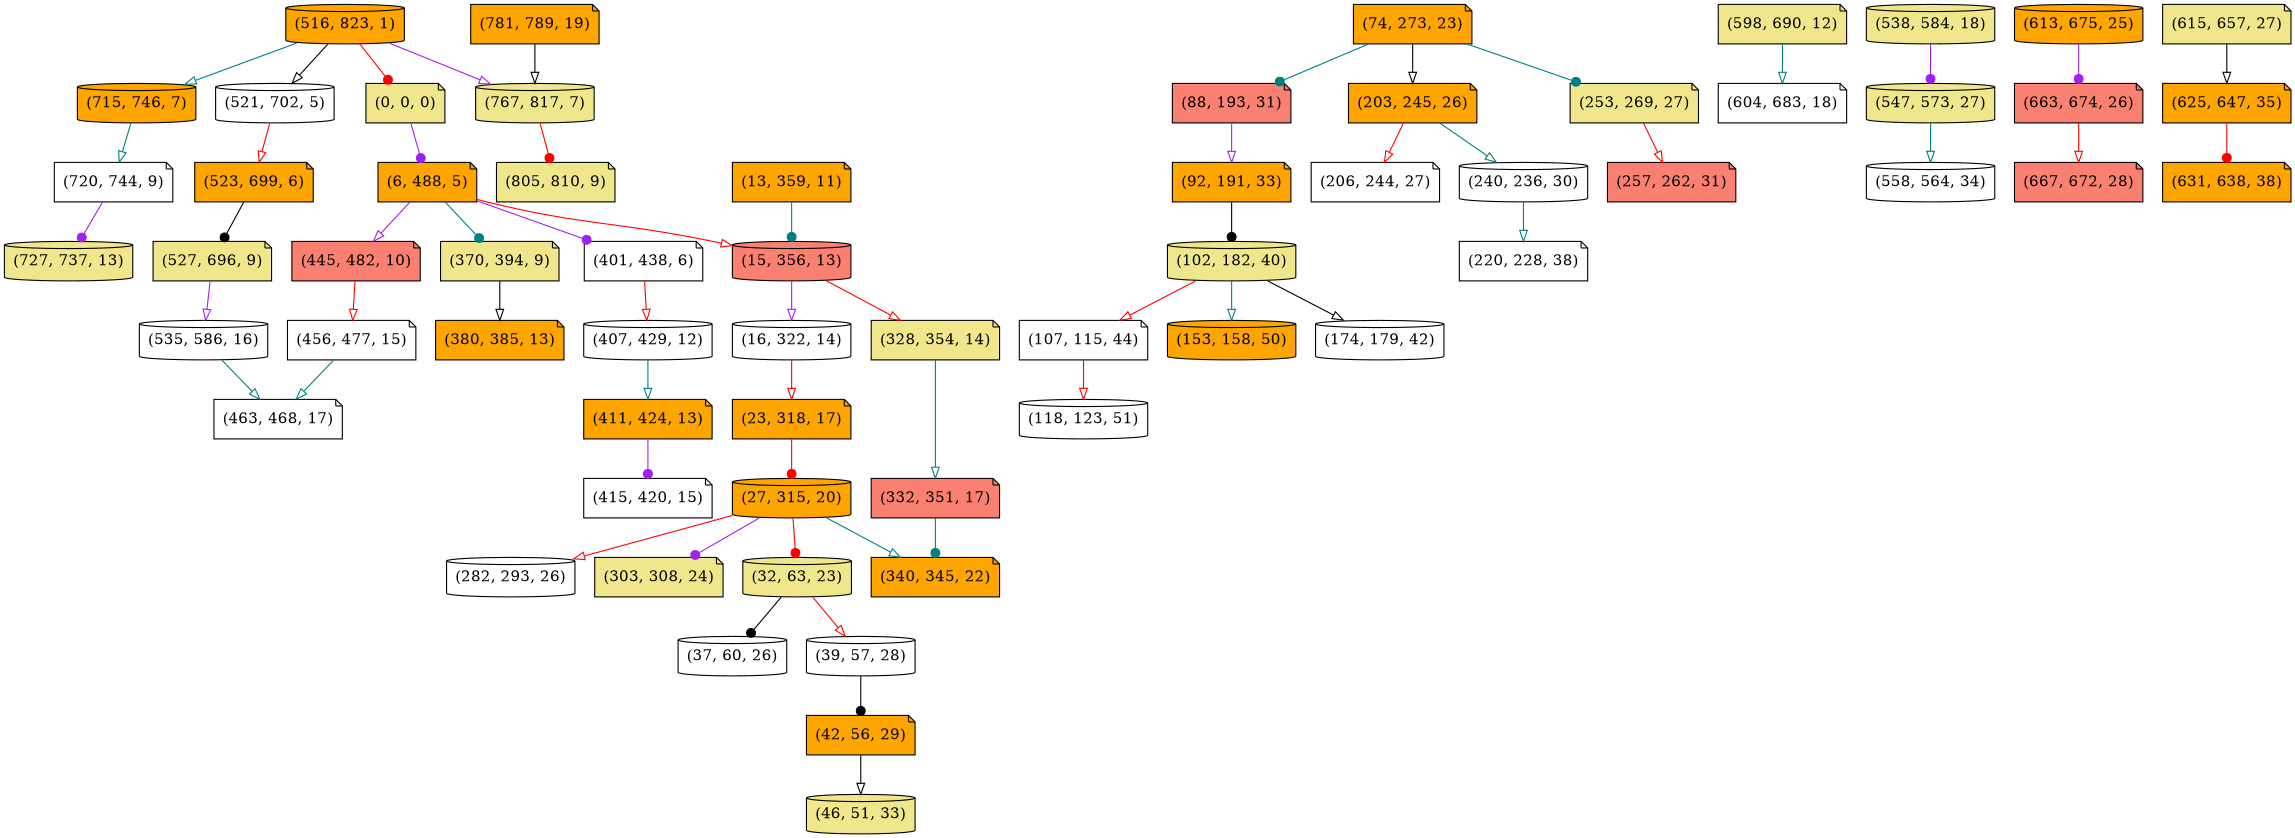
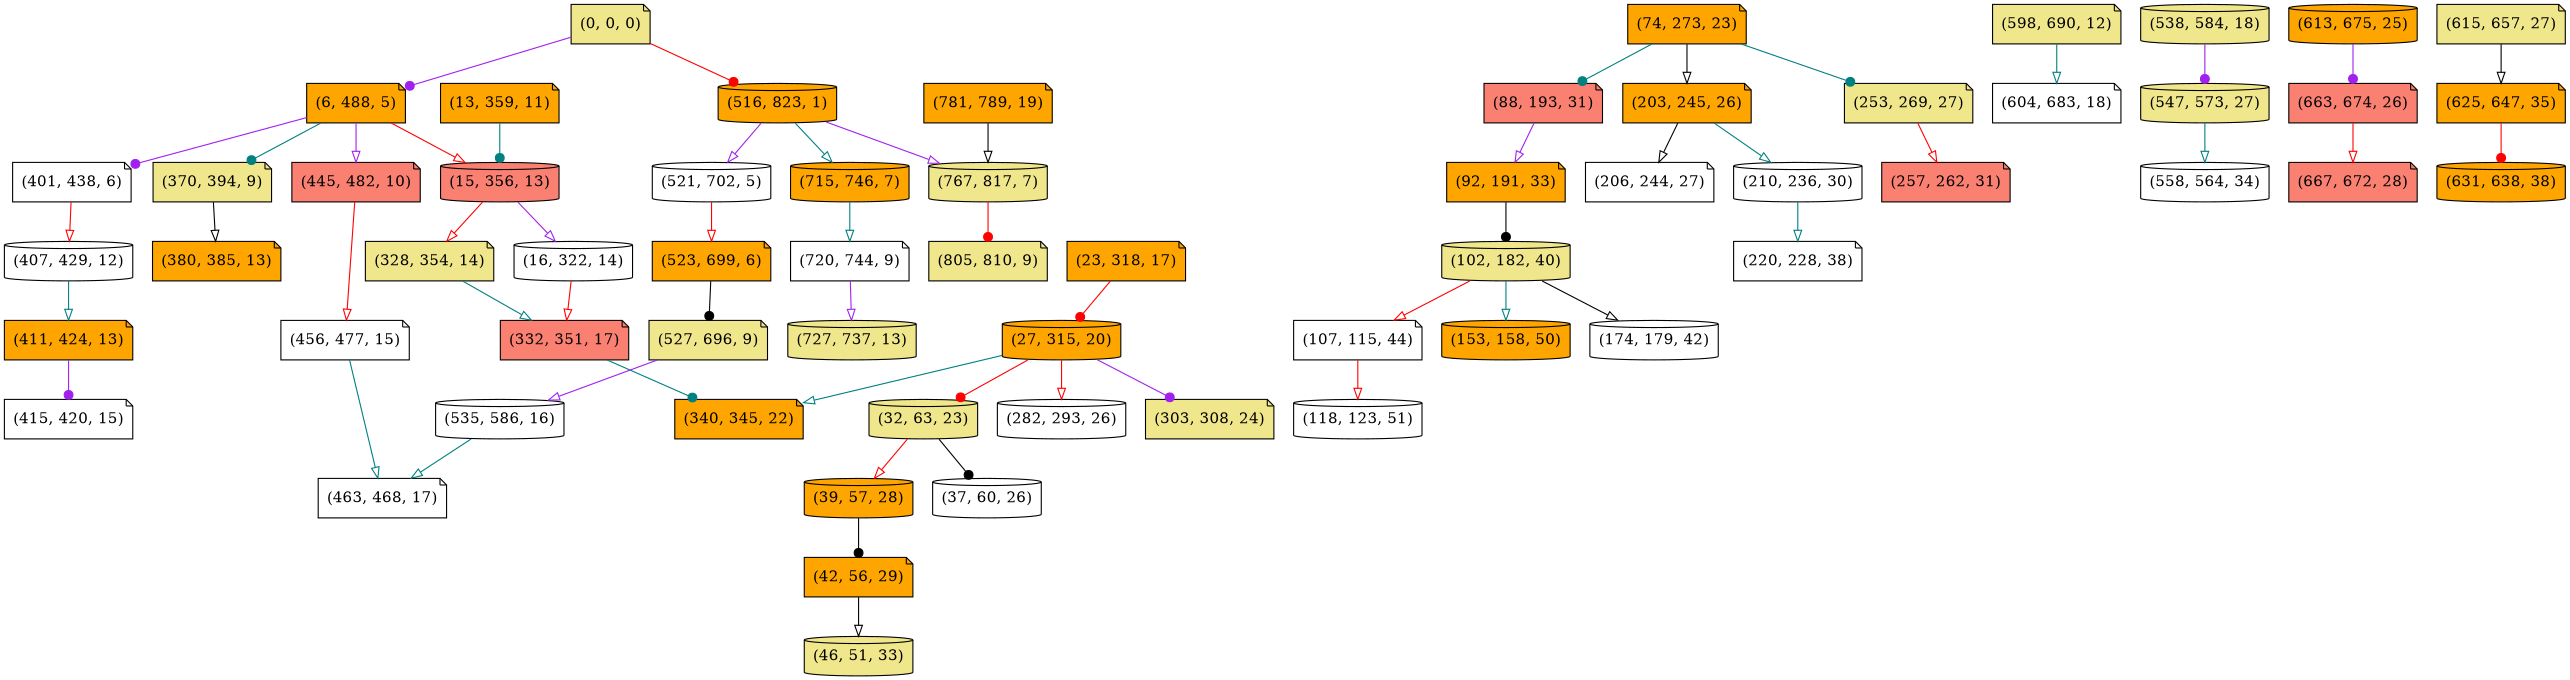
  digraph {
    node [fillcolor=white shape=note style=filled]
    edge [arrowhead=onormal color=red]
    "(0, 0, 0)" [fillcolor=khaki]
    "(6, 488, 5)" [fillcolor=orange]
    "(516, 823, 1)" [fillcolor=orange shape=cylinder]
    "(370, 394, 9)" [fillcolor=khaki]
    "(401, 438, 6)"
    "(445, 482, 10)" [fillcolor=salmon]
    "(15, 356, 13)" [fillcolor=salmon shape=cylinder]
    "(521, 702, 5)" [shape=cylinder]
    "(715, 746, 7)" [fillcolor=orange shape=cylinder]
    "(767, 817, 7)" [fillcolor=khaki shape=cylinder]
    "(13, 359, 11)" [fillcolor=orange]
    "(380, 385, 13)" [fillcolor=orange]
    "(407, 429, 12)" [shape=cylinder]
    "(456, 477, 15)"
    "(16, 322, 14)" [shape=cylinder]
    "(328, 354, 14)" [fillcolor=khaki]
    "(23, 318, 17)" [fillcolor=orange]
    "(332, 351, 17)" [fillcolor=salmon]
    "(27, 315, 20)" [fillcolor=orange shape=cylinder]
    "(32, 63, 23)" [fillcolor=khaki shape=cylinder]
    "(282, 293, 26)" [shape=cylinder]
    "(303, 308, 24)" [fillcolor=khaki]
    "(340, 345, 22)" [fillcolor=orange]
    "(37, 60, 26)" [shape=cylinder]
-   "(39, 57, 28)" [shape=cylinder]
+   "(39, 57, 28)" [fillcolor=orange shape=cylinder]
    "(74, 273, 23)" [fillcolor=orange]
    "(88, 193, 31)" [fillcolor=salmon]
    "(203, 245, 26)" [fillcolor=orange]
    "(253, 269, 27)" [fillcolor=khaki]
    "(42, 56, 29)" [fillcolor=orange]
    "(46, 51, 33)" [fillcolor=khaki shape=cylinder]
    "(92, 191, 33)" [fillcolor=orange]
    "(206, 244, 27)"
-   "(210, 236, 30)" [shape=cylinder label="(240, 236, 30)"]
+   "(210, 236, 30)" [shape=cylinder]
    "(257, 262, 31)" [fillcolor=salmon]
    "(102, 182, 40)" [fillcolor=khaki shape=cylinder]
    n37 [label="(107, 115, 44)"]
    "(153, 158, 50)" [fillcolor=orange shape=cylinder]
    "(174, 179, 42)" [shape=cylinder]
    "(118, 123, 51)" [shape=cylinder]
    "(220, 228, 38)"
    "(411, 424, 13)" [fillcolor=orange]
    "(415, 420, 15)"
    "(463, 468, 17)"
    "(523, 699, 6)" [fillcolor=orange]
    "(720, 744, 9)"
    "(805, 810, 9)" [fillcolor=khaki]
    "(527, 696, 9)" [fillcolor=khaki]
    "(535, 586, 16)" [shape=cylinder]
    "(598, 690, 12)" [fillcolor=khaki]
    "(604, 683, 18)"
    "(538, 584, 18)" [fillcolor=khaki shape=cylinder]
    "(547, 573, 27)" [fillcolor=khaki shape=cylinder]
    "(558, 564, 34)" [shape=cylinder]
    "(613, 675, 25)" [fillcolor=orange shape=cylinder]
    "(663, 674, 26)" [fillcolor=salmon]
    "(615, 657, 27)" [fillcolor=khaki]
    "(625, 647, 35)" [fillcolor=orange]
    "(667, 672, 28)" [fillcolor=salmon]
-   "(631, 638, 38)" [fillcolor=orange]
+   "(631, 638, 38)" [fillcolor=orange shape=cylinder]
    "(727, 737, 13)" [fillcolor=khaki shape=cylinder]
    "(781, 789, 19)" [fillcolor=orange]
    "(0, 0, 0)" -> "(6, 488, 5)" [arrowhead=dot color=purple]
-   "(516, 823, 1)" -> "(0, 0, 0)" [arrowhead=dot]
+   "(0, 0, 0)" -> "(516, 823, 1)" [arrowhead=dot]
    "(6, 488, 5)" -> "(370, 394, 9)" [arrowhead=dot color=teal]
    "(6, 488, 5)" -> "(401, 438, 6)" [arrowhead=dot color=purple]
    "(6, 488, 5)" -> "(445, 482, 10)" [color=purple]
    "(6, 488, 5)" -> "(15, 356, 13)"
-   "(516, 823, 1)" -> "(521, 702, 5)" [color=black]
+   "(516, 823, 1)" -> "(521, 702, 5)" [color=purple]
    "(516, 823, 1)" -> "(715, 746, 7)" [color=teal]
    "(516, 823, 1)" -> "(767, 817, 7)" [color=purple]
    "(370, 394, 9)" -> "(380, 385, 13)" [color=black]
    "(401, 438, 6)" -> "(407, 429, 12)"
    "(445, 482, 10)" -> "(456, 477, 15)"
    "(15, 356, 13)" -> "(16, 322, 14)" [color=purple]
    "(15, 356, 13)" -> "(328, 354, 14)"
    "(521, 702, 5)" -> "(523, 699, 6)"
    "(715, 746, 7)" -> "(720, 744, 9)" [color=teal]
    "(767, 817, 7)" -> "(805, 810, 9)" [arrowhead=dot]
    "(13, 359, 11)" -> "(15, 356, 13)" [arrowhead=dot color=teal]
    "(407, 429, 12)" -> "(411, 424, 13)" [color=teal]
    "(456, 477, 15)" -> "(463, 468, 17)" [color=teal]
-   "(16, 322, 14)" -> "(23, 318, 17)"
+   "(16, 322, 14)" -> "(332, 351, 17)"
    "(328, 354, 14)" -> "(332, 351, 17)" [color=teal]
    "(23, 318, 17)" -> "(27, 315, 20)" [arrowhead=dot]
    "(332, 351, 17)" -> "(340, 345, 22)" [arrowhead=dot color=teal]
    "(27, 315, 20)" -> "(32, 63, 23)" [arrowhead=dot]
    "(27, 315, 20)" -> "(282, 293, 26)"
    "(27, 315, 20)" -> "(303, 308, 24)" [arrowhead=dot color=purple]
    "(27, 315, 20)" -> "(340, 345, 22)" [color=teal]
    "(32, 63, 23)" -> "(37, 60, 26)" [arrowhead=dot color=black]
    "(32, 63, 23)" -> "(39, 57, 28)"
    "(39, 57, 28)" -> "(42, 56, 29)" [arrowhead=dot color=black]
    "(74, 273, 23)" -> "(88, 193, 31)" [arrowhead=dot color=teal]
    "(74, 273, 23)" -> "(203, 245, 26)" [color=black]
    "(74, 273, 23)" -> "(253, 269, 27)" [arrowhead=dot color=teal]
    "(88, 193, 31)" -> "(92, 191, 33)" [color=purple]
-   "(203, 245, 26)" -> "(206, 244, 27)"
+   "(203, 245, 26)" -> "(206, 244, 27)" [color=black]
    "(203, 245, 26)" -> "(210, 236, 30)" [color=teal]
    "(253, 269, 27)" -> "(257, 262, 31)"
    "(42, 56, 29)" -> "(46, 51, 33)" [color=black]
    "(92, 191, 33)" -> "(102, 182, 40)" [arrowhead=dot color=black]
    "(210, 236, 30)" -> "(220, 228, 38)" [color=teal]
    "(102, 182, 40)" -> n37
    "(102, 182, 40)" -> "(153, 158, 50)" [color=teal]
    "(102, 182, 40)" -> "(174, 179, 42)" [color=black]
    n37 -> "(118, 123, 51)"
    "(411, 424, 13)" -> "(415, 420, 15)" [arrowhead=dot color=purple]
    "(523, 699, 6)" -> "(527, 696, 9)" [arrowhead=dot color=black]
-   "(720, 744, 9)" -> "(727, 737, 13)" [arrowhead=dot color=purple]
+   "(720, 744, 9)" -> "(727, 737, 13)" [color=purple]
    "(527, 696, 9)" -> "(535, 586, 16)" [color=purple]
    "(535, 586, 16)" -> "(463, 468, 17)" [color=teal]
    "(598, 690, 12)" -> "(604, 683, 18)" [color=teal]
    "(538, 584, 18)" -> "(547, 573, 27)" [arrowhead=dot color=purple]
    "(547, 573, 27)" -> "(558, 564, 34)" [color=teal]
    "(613, 675, 25)" -> "(663, 674, 26)" [arrowhead=dot color=purple]
    "(663, 674, 26)" -> "(667, 672, 28)"
    "(615, 657, 27)" -> "(625, 647, 35)" [color=black]
    "(625, 647, 35)" -> "(631, 638, 38)" [arrowhead=dot]
    "(781, 789, 19)" -> "(767, 817, 7)" [color=black]
  }
